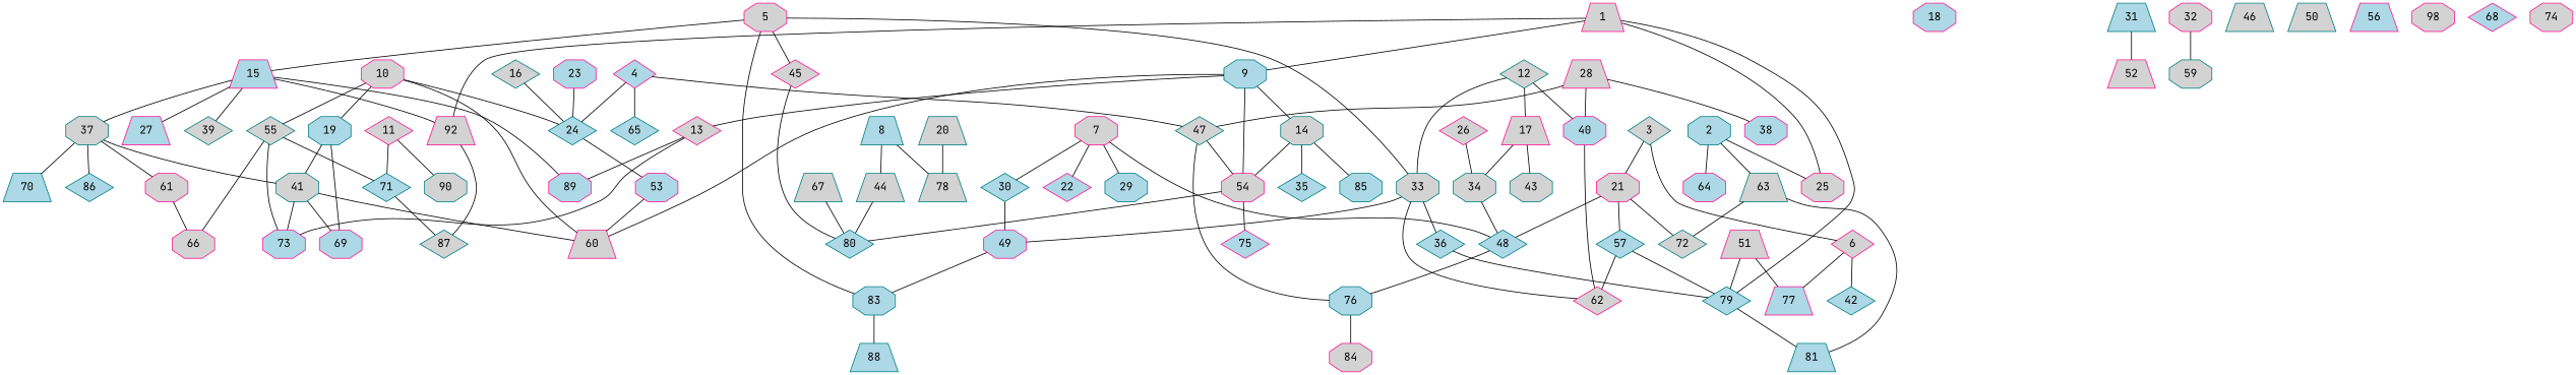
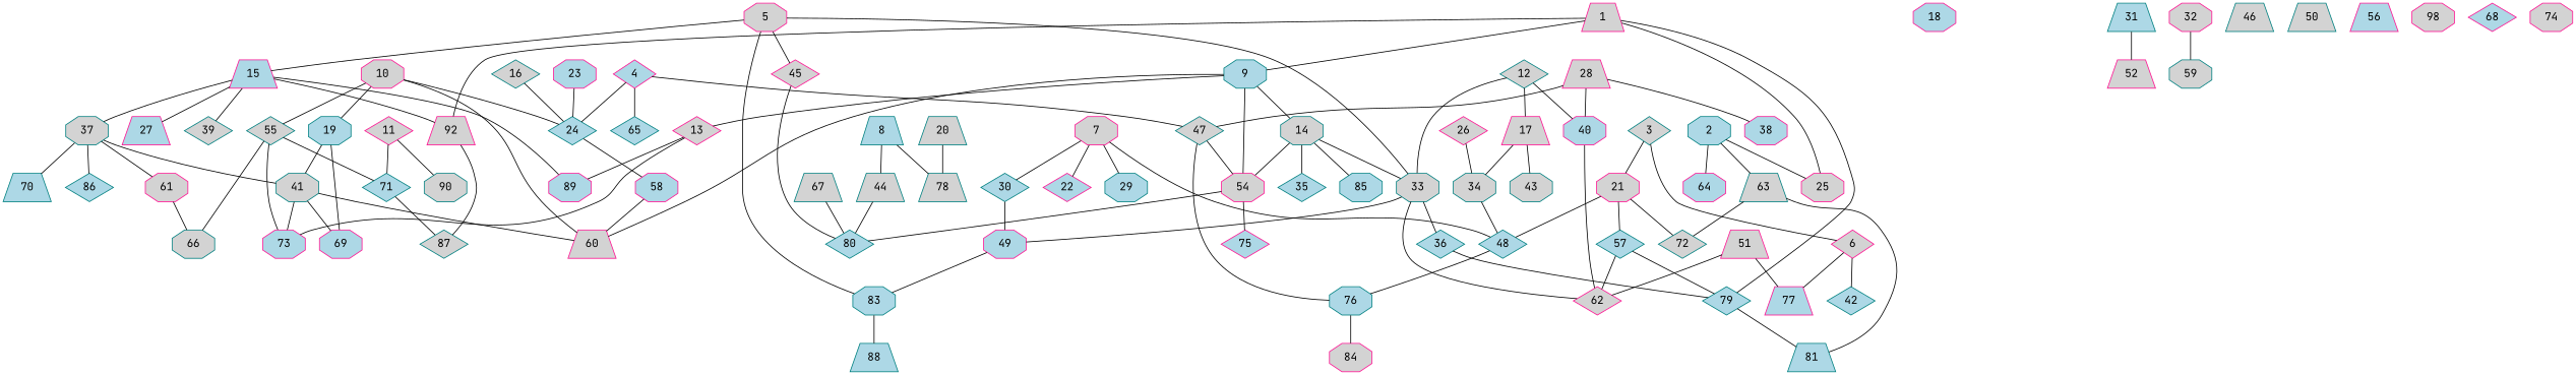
  graph {
    fontname="JetBrains Mono"
    node [color=teal fillcolor=lightgrey fontname="JetBrains Mono" shape=octagon style=filled]
    edge [fontname="JetBrains Mono"]
    1 [color=deeppink shape=trapezium]
    9 [fillcolor=lightblue]
    25 [color=deeppink]
    79 [fillcolor=lightblue shape=diamond]
    n5 [color=deeppink label=92 shape=trapezium]
    13 [color=deeppink shape=diamond]
    14
    54 [color=deeppink]
    60 [color=deeppink shape=trapezium]
    81 [fillcolor=lightblue shape=trapezium]
    87 [shape=diamond]
    2 [fillcolor=lightblue]
    63 [shape=trapezium]
    64 [color=deeppink fillcolor=lightblue]
    72 [shape=diamond]
    3 [shape=diamond]
    6 [color=deeppink shape=diamond]
    21 [color=deeppink]
    42 [fillcolor=lightblue shape=diamond]
    77 [color=deeppink fillcolor=lightblue shape=trapezium]
    48 [fillcolor=lightblue shape=diamond]
    57 [fillcolor=lightblue shape=diamond]
    4 [color=deeppink fillcolor=lightblue shape=diamond]
    24 [fillcolor=lightblue shape=diamond]
    47 [shape=diamond]
    65 [fillcolor=lightblue shape=diamond]
-   53 [color=deeppink fillcolor=lightblue]
+   53 [color=deeppink fillcolor=lightblue label=58]
    76 [fillcolor=lightblue]
    5 [color=deeppink]
    15 [color=deeppink fillcolor=lightblue shape=trapezium]
    33
    45 [color=deeppink shape=diamond]
    83 [fillcolor=lightblue]
    89 [color=deeppink fillcolor=lightblue]
    27 [color=deeppink fillcolor=lightblue shape=trapezium]
    37
    39 [shape=diamond]
    49 [color=deeppink fillcolor=lightblue]
    36 [fillcolor=lightblue shape=diamond]
    62 [color=deeppink shape=diamond]
    80 [fillcolor=lightblue shape=diamond]
    88 [fillcolor=lightblue shape=trapezium]
    7 [color=deeppink]
    22 [color=deeppink fillcolor=lightblue shape=diamond]
    29 [fillcolor=lightblue]
    30 [fillcolor=lightblue shape=diamond]
    8 [fillcolor=lightblue shape=trapezium]
    44 [shape=trapezium]
    78 [shape=trapezium]
    73 [color=deeppink fillcolor=lightblue]
    35 [fillcolor=lightblue shape=diamond]
    85 [fillcolor=lightblue]
    75 [color=deeppink fillcolor=lightblue shape=diamond]
    10 [color=deeppink]
    19 [fillcolor=lightblue]
    55 [shape=diamond]
    41
    69 [color=deeppink fillcolor=lightblue]
    71 [fillcolor=lightblue shape=diamond]
-   66 [color=deeppink]
+   66
    11 [color=deeppink shape=diamond]
    90
    12 [shape=diamond]
    17 [color=deeppink shape=trapezium]
    40 [color=deeppink fillcolor=lightblue]
    34
    43
    61 [color=deeppink]
    70 [fillcolor=lightblue shape=trapezium]
    86 [fillcolor=lightblue shape=diamond]
    16 [shape=diamond]
    18 [color=deeppink fillcolor=lightblue]
    20 [shape=trapezium]
    23 [color=deeppink fillcolor=lightblue]
    26 [color=deeppink shape=diamond]
    28 [color=deeppink shape=trapezium]
    38 [color=deeppink fillcolor=lightblue]
    31 [fillcolor=lightblue shape=trapezium]
    52 [color=deeppink shape=trapezium]
    32 [color=deeppink]
    59
    46 [shape=trapezium]
    84 [color=deeppink]
    50 [shape=trapezium]
    51 [color=deeppink shape=trapezium]
    56 [color=deeppink fillcolor=lightblue shape=trapezium]
    n87 [color=deeppink label=98]
    67 [shape=trapezium]
    68 [color=deeppink fillcolor=lightblue shape=diamond]
    74 [color=deeppink]
    1 -- 9
    1 -- 25
    1 -- 79
    1 -- n5
    9 -- 13
    9 -- 14
    9 -- 54
    9 -- 60
    79 -- 81
    n5 -- 87
    13 -- 89
    13 -- 73
    14 -- 54
+   14 -- 33
    14 -- 35
    14 -- 85
    54 -- 80
    54 -- 75
    2 -- 25
    2 -- 63
    2 -- 64
    63 -- 81
    63 -- 72
    3 -- 6
    3 -- 21
    6 -- 42
    6 -- 77
    21 -- 72
    21 -- 48
    21 -- 57
    48 -- 76
    57 -- 79
    57 -- 62
    4 -- 24
    4 -- 47
    4 -- 65
    24 -- 53
    47 -- 54
    47 -- 76
    53 -- 60
    76 -- 84
    5 -- 15
    5 -- 33
    5 -- 45
    5 -- 83
    15 -- n5
    15 -- 89
    15 -- 27
    15 -- 37
    15 -- 39
    33 -- 49
    33 -- 36
    33 -- 62
    45 -- 80
    83 -- 88
    37 -- 41
    37 -- 61
    37 -- 70
    37 -- 86
    49 -- 83
    36 -- 79
    7 -- 48
    7 -- 22
    7 -- 29
    7 -- 30
    30 -- 49
    8 -- 44
    8 -- 78
    44 -- 80
    10 -- 60
    10 -- 24
    10 -- 19
    10 -- 55
    19 -- 41
    19 -- 69
    55 -- 73
    55 -- 71
    55 -- 66
    41 -- 60
    41 -- 73
    41 -- 69
    71 -- 87
    11 -- 71
    11 -- 90
    12 -- 33
    12 -- 17
    12 -- 40
    17 -- 34
    17 -- 43
    40 -- 62
    34 -- 48
    61 -- 66
    16 -- 24
    20 -- 78
    23 -- 24
    26 -- 34
    28 -- 47
    28 -- 40
    28 -- 38
    31 -- 52
    32 -- 59
    51 -- 77
-   51 -- 79
+   51 -- 62
    67 -- 80
  }
